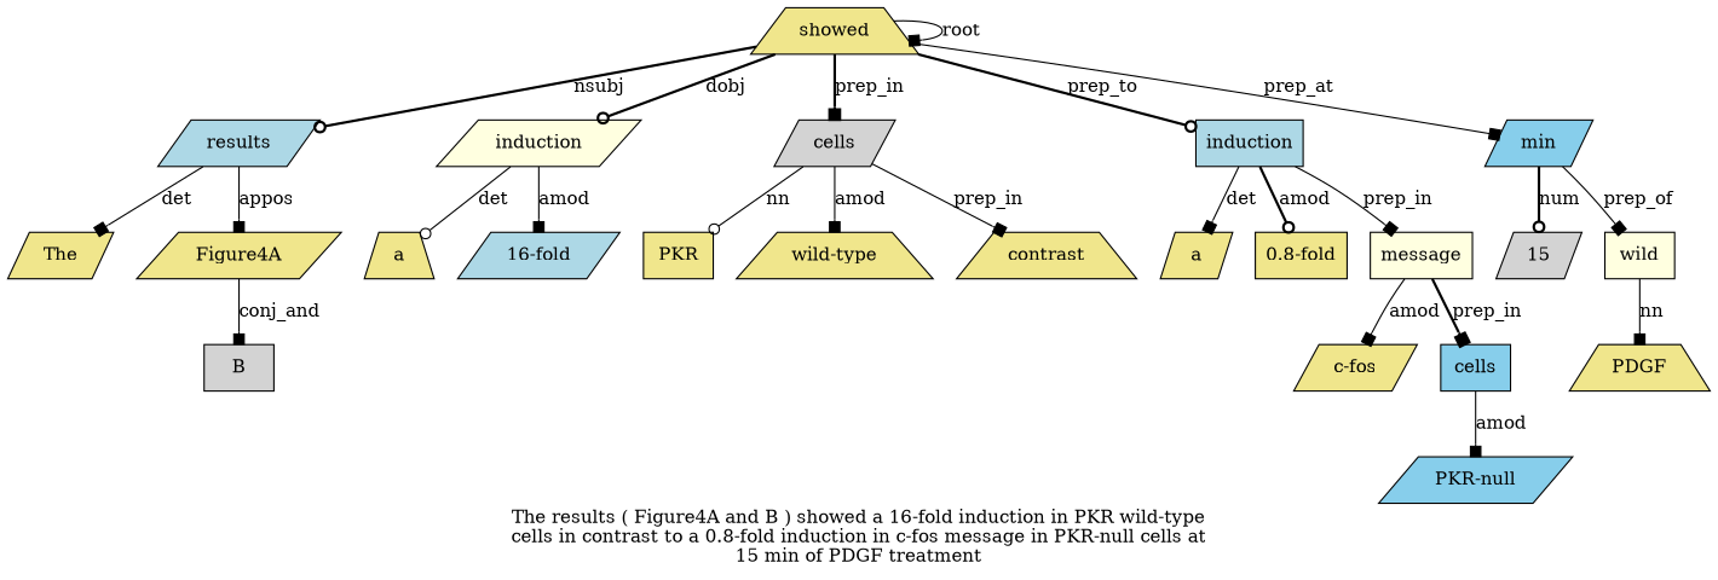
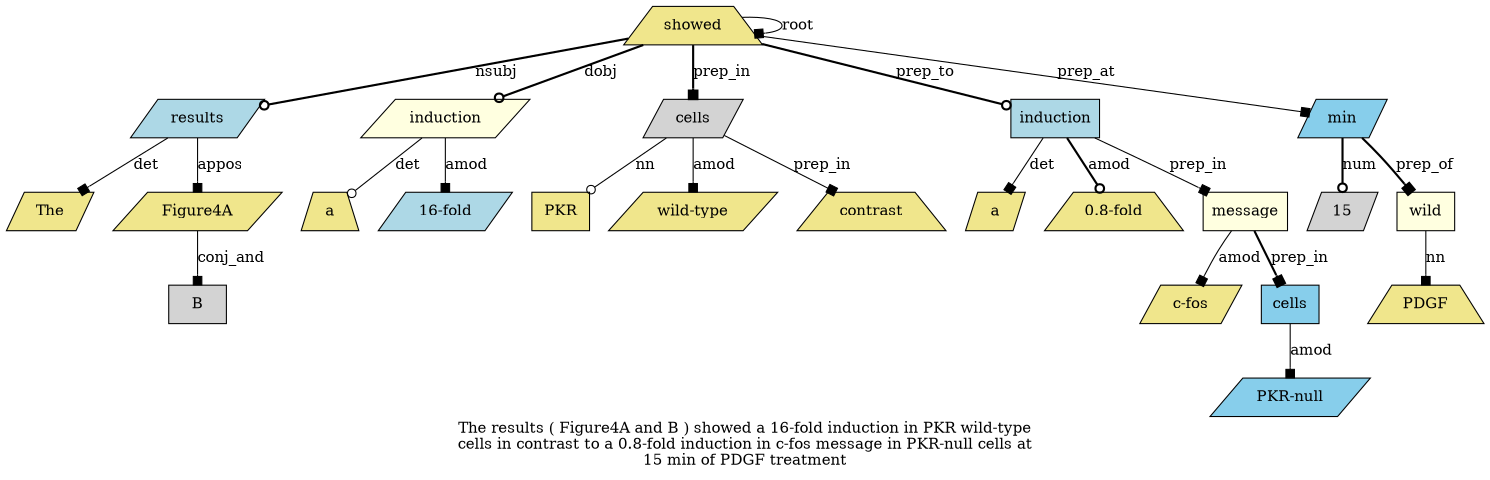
  digraph {
    label="The results ( Figure4A and B ) showed a 16-fold induction in PKR wild-type\ncells in contrast to a 0.8-fold induction in c-fos message in PKR-null cells at\n15 min of PDGF treatment"
    node [fillcolor=khaki shape=parallelogram style=filled]
    edge [arrowhead=box style=solid]
    n1 [fillcolor=lightblue label=results]
    n2 [label=The]
    n3 [label=Figure4A]
    n4 [fillcolor=lightgrey label=B shape=box]
    n5 [label=showed shape=trapezium]
    n6 [fillcolor=lightyellow label=induction]
    n7 [fillcolor=lightgrey label=cells]
    n8 [fillcolor=lightblue label=induction shape=box]
    n9 [fillcolor=skyblue label=min]
    n10 [label=a shape=trapezium]
    n11 [fillcolor=lightblue label="16-fold"]
    n12 [label=PKR shape=box]
-   n13 [label="wild-type" shape=trapezium]
+   n13 [label="wild-type"]
    n14 [label=contrast shape=trapezium]
    n15 [label=a]
-   n16 [label="0.8-fold" shape=box]
+   n16 [label="0.8-fold" shape=trapezium]
    n17 [fillcolor=lightyellow label=message shape=box]
    n18 [fillcolor=lightgrey label=15]
    n19 [fillcolor=lightyellow label=wild shape=box]
    n20 [label="c-fos"]
    n21 [fillcolor=skyblue label=cells shape=box]
    n22 [fillcolor=skyblue label="PKR-null"]
    n23 [label=PDGF shape=trapezium]
    n1 -> n2 [label=det]
    n1 -> n3 [label=appos]
    n3 -> n4 [label=conj_and]
    n5 -> n1 [arrowhead=odot label=nsubj style=bold]
    n5 -> n5 [label=root]
    n5 -> n6 [arrowhead=odot label=dobj style=bold]
    n5 -> n7 [label=prep_in style=bold]
    n5 -> n8 [arrowhead=odot label=prep_to style=bold]
    n5 -> n9 [label=prep_at]
    n6 -> n10 [arrowhead=odot label=det]
    n6 -> n11 [label=amod]
    n7 -> n12 [arrowhead=odot label=nn]
    n7 -> n13 [label=amod]
    n7 -> n14 [label=prep_in]
    n8 -> n15 [label=det]
    n8 -> n16 [arrowhead=odot label=amod style=bold]
    n8 -> n17 [label=prep_in]
    n9 -> n18 [arrowhead=odot label=num style=bold]
-   n9 -> n19 [label=prep_of]
+   n9 -> n19 [label=prep_of style=bold]
    n17 -> n20 [label=amod]
    n17 -> n21 [label=prep_in style=bold]
    n19 -> n23 [label=nn]
    n21 -> n22 [label=amod]
  }
